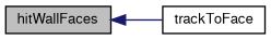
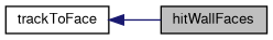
  digraph {
    rankdir=LR
    node [color=black fontname=FreeSans fontsize=10 shape=record]
    n1 [fillcolor=grey75 fontcolor=black height=0.2 label=hitWallFaces style=filled width=0.4]
    n2 [height=0.2 label=trackToFace width=0.4]
-   n1 -> n2 [color=midnightblue dir=back fontname=FreeSans fontsize=10 labelfontname=FreeSans labelfontsize=10 style=solid]
+   n2 -> n1 [color=midnightblue dir=back fontname=FreeSans fontsize=10 labelfontname=FreeSans labelfontsize=10 style=solid]
  }
